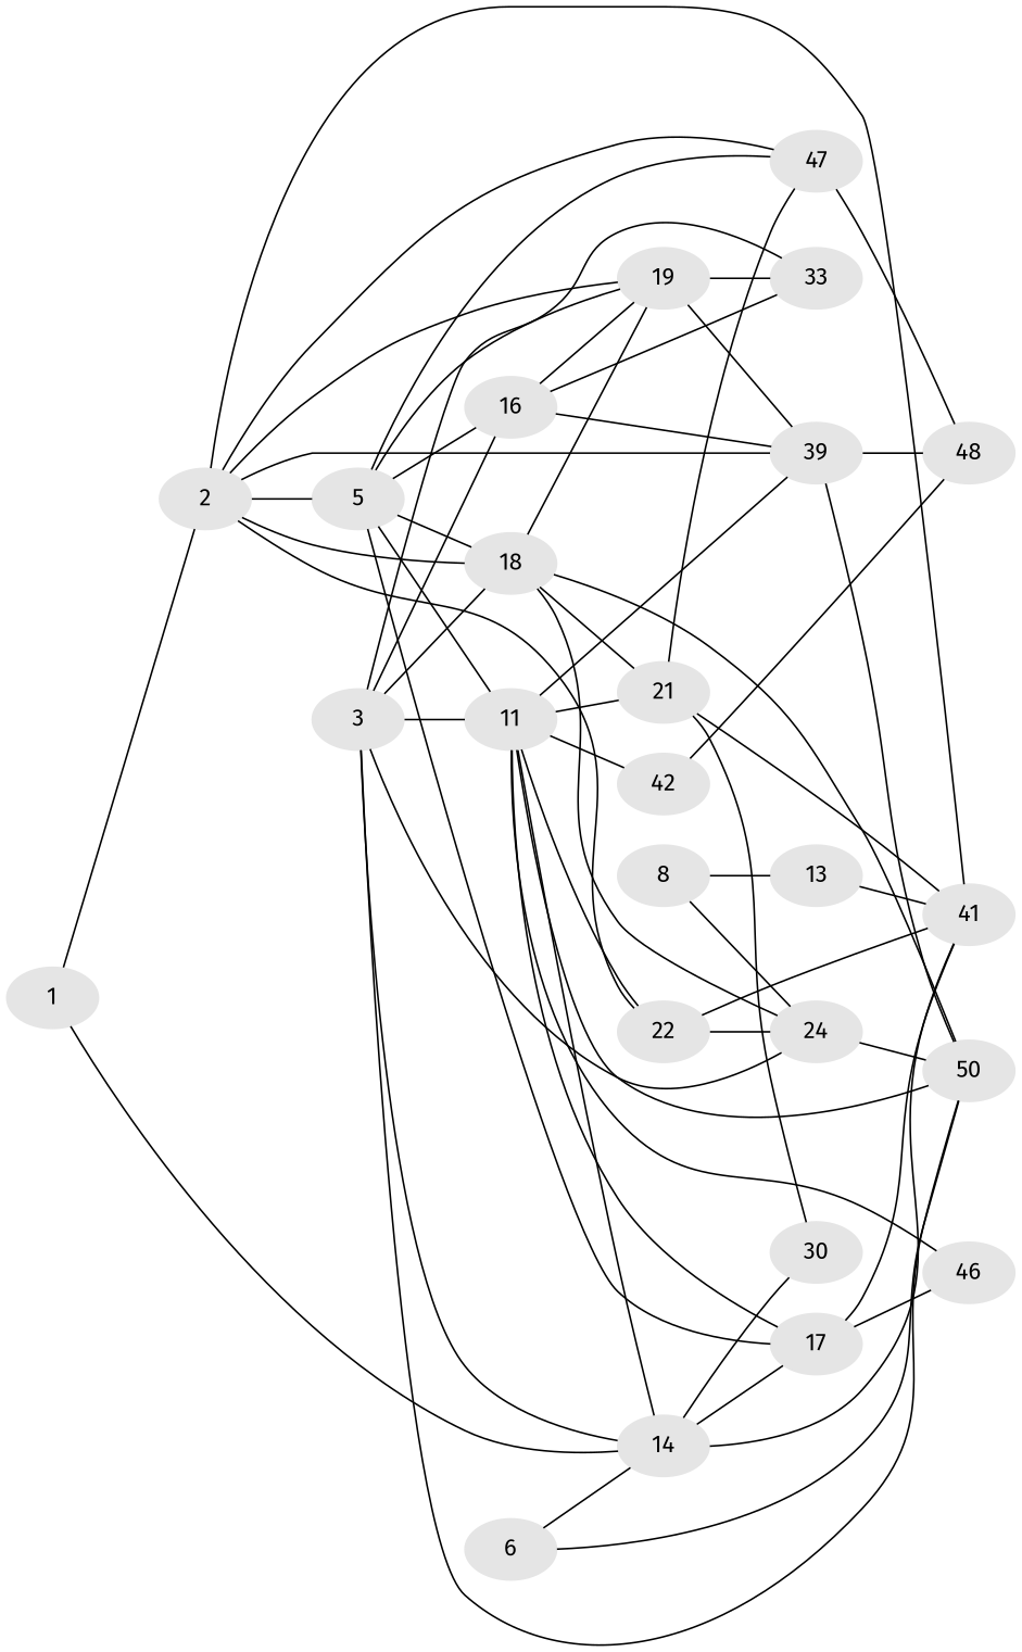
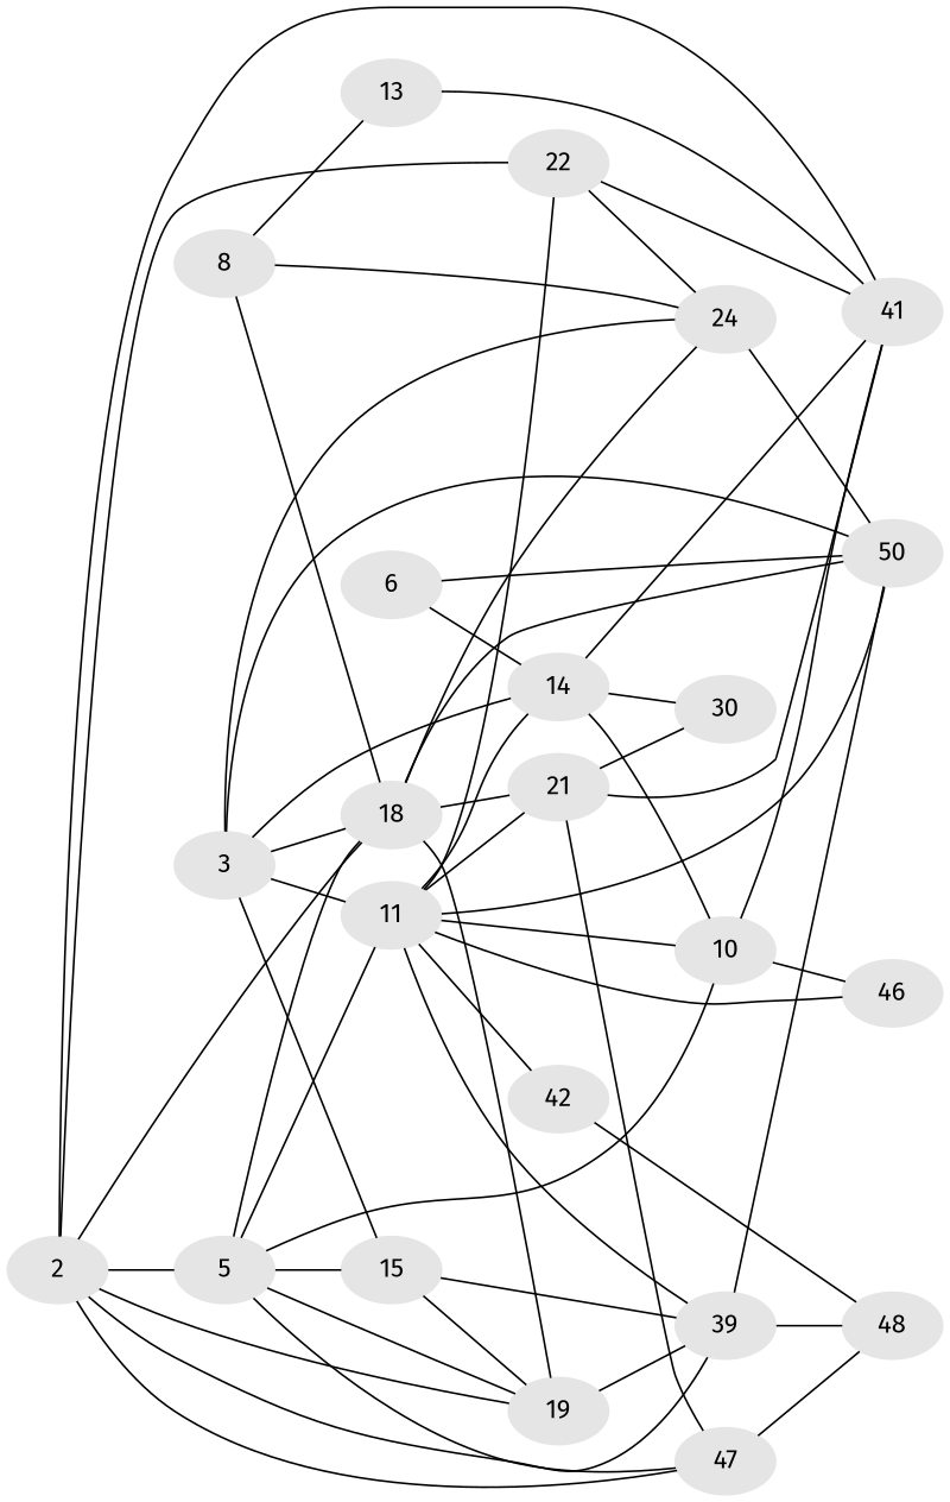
  graph {
    fontname="Fira Sans"
    rankdir=LR
    node [color=gray90 fontname="Fira Sans" style=filled]
    edge [fontname="Fira Sans"]
    2 [super="+52+35"]
    5 [super="+9+10"]
    18 [super="+28+38+41"]
    19 [super="+27+29"]
    22 [super="+25"]
    39 [super="+44"]
    n7 [label=41]
    47
-   1
    14 [super="+32"]
-   17
+   17 [label=10]
    30
    11 [super="+45+16+12+23+40"]
-   15 [super="+36" label=16]
+   15 [super="+36"]
    n15 [label=24]
    50
    21 [super="+26"]
-   33
    48
    3 [super="+4+7"]
    42
    46
    13
    6
    8
    2 -- 5 [weight=2]
    2 -- 18
    2 -- 19
    2 -- 22
    2 -- 39
    2 -- n7
    2 -- 47
    5 -- 18 [weight=2]
    5 -- 19
    5 -- 47
    5 -- 17
    5 -- 11
    5 -- 15 [weight=3]
    18 -- 19
    18 -- n15
    18 -- 50
    18 -- 21
    19 -- 39
-   19 -- 33
    22 -- n7
    22 -- n15
    39 -- 50
    39 -- 48
    47 -- 48
-   1 -- 2
-   1 -- 14
    14 -- n7
    14 -- 17
    14 -- 30
    17 -- n7
    17 -- 46
    11 -- 22
    11 -- 39 [weight=2]
    11 -- 14
    11 -- 17
    11 -- 50
    11 -- 21 [weight=3]
    11 -- 42
    11 -- 46
    15 -- 19
    15 -- 39 [weight=2]
-   15 -- 33
    n15 -- 50
    21 -- n7
    21 -- 47
    21 -- 30
    3 -- 18
    3 -- 14
    3 -- 11
    3 -- 15 [weight=3]
    3 -- n15
    3 -- 50
-   3 -- 33
    42 -- 48
    13 -- n7
    6 -- 14
    6 -- 50
+   8 -- 18
    8 -- n15
    8 -- 13
  }
